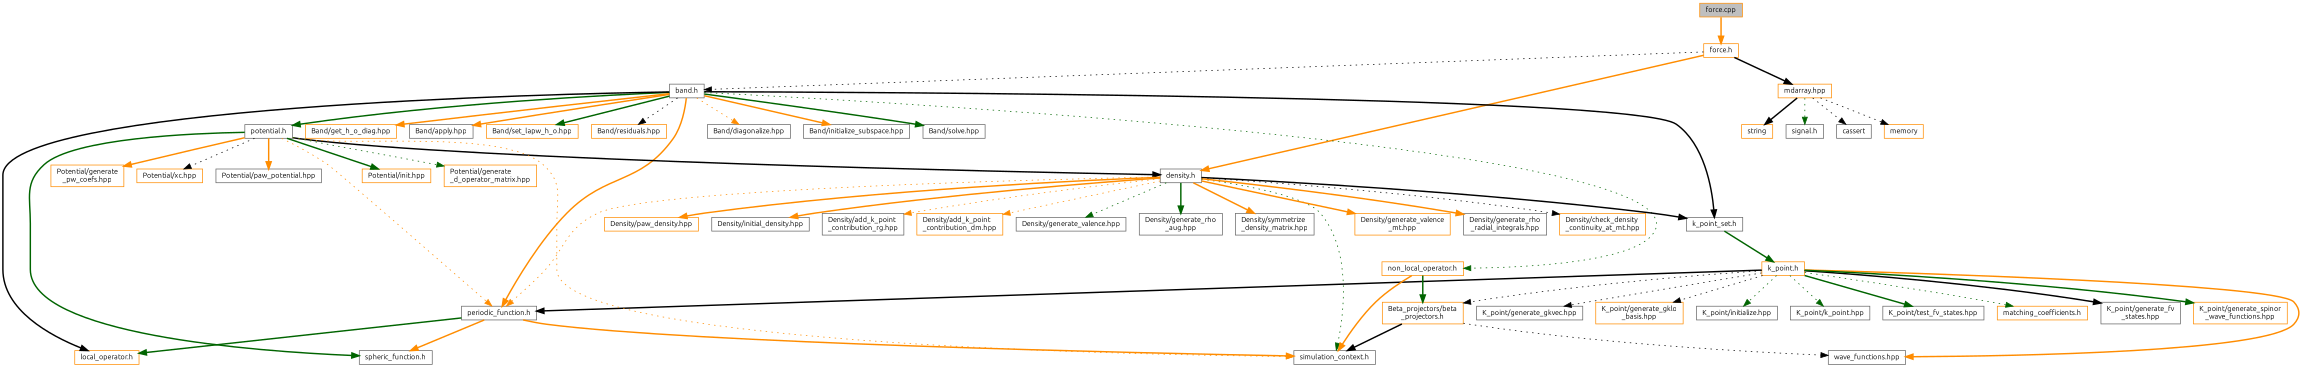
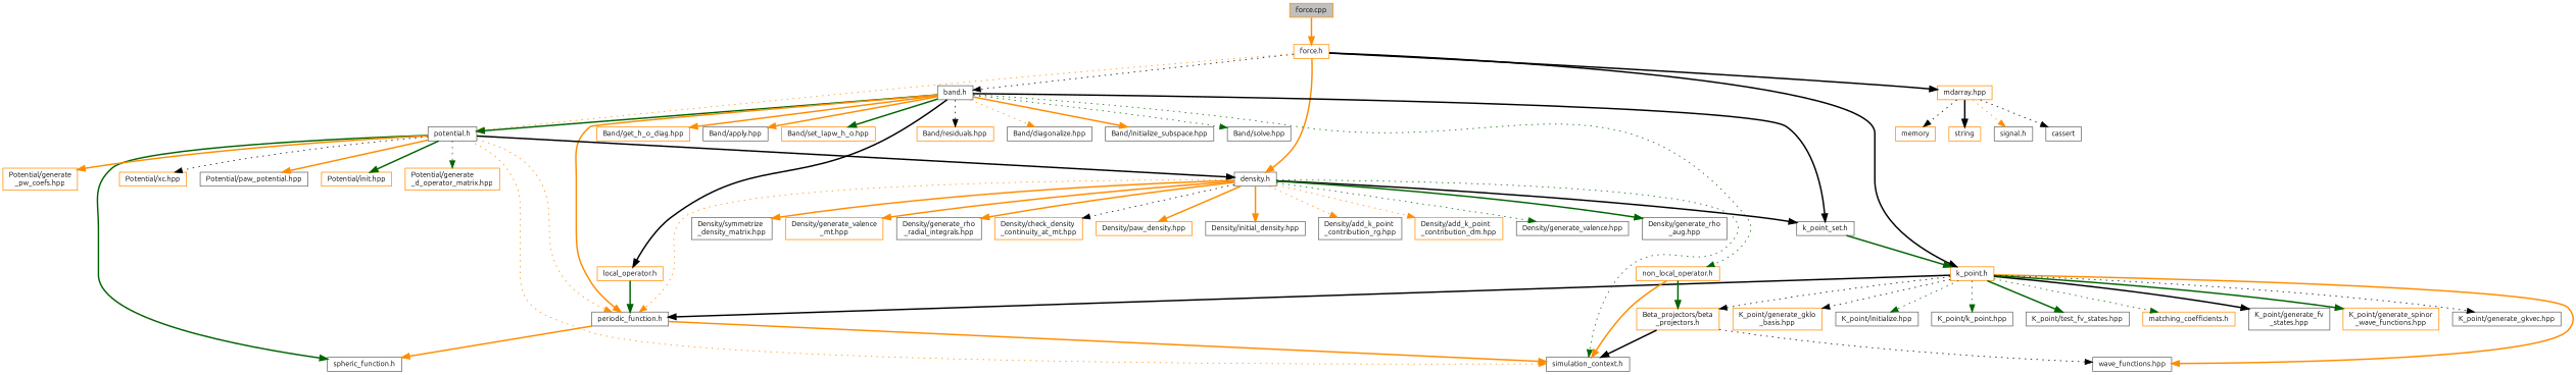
  digraph {
    fontname=Ubuntu
    node [color=gray40 fillcolor=white fontname=Ubuntu fontsize=10 shape=record style=filled]
    edge [color=darkorange fontname=Ubuntu fontsize=10 labelfontname=Helvetica labelfontsize=10 style=bold]
    n1 [color=darkorange fillcolor=grey75 fontcolor=black height=0.2 label="force.cpp" width=0.4]
    n2 [color=darkorange height=0.2 label="force.h" width=0.4]
    n3 [color=darkorange height=0.2 label="k_point.h" width=0.4]
    n4 [height=0.2 label="band.h" width=0.4]
    n5 [height=0.2 label="potential.h" width=0.4]
    n6 [height=0.2 label="density.h" width=0.4]
    n7 [color=darkorange height=0.2 label="mdarray.hpp" width=0.4]
    n8 [height=0.2 label="periodic_function.h" width=0.4]
    n9 [color=darkorange height=0.2 label="matching_coefficients.h" width=0.4]
    n10 [color=darkorange height=0.2 label="Beta_projectors/beta\l_projectors.h" width=0.4]
    n11 [height=0.2 label="wave_functions.hpp" width=0.4]
    n12 [height=0.2 label="K_point/generate_fv\l_states.hpp" width=0.4]
    n13 [color=darkorange height=0.2 label="K_point/generate_spinor\l_wave_functions.hpp" width=0.4]
    n14 [height=0.2 label="K_point/generate_gkvec.hpp" width=0.4]
    n15 [color=darkorange height=0.2 label="K_point/generate_gklo\l_basis.hpp" width=0.4]
    n16 [height=0.2 label="K_point/initialize.hpp" width=0.4]
    n17 [height=0.2 label="K_point/k_point.hpp" width=0.4]
    n18 [height=0.2 label="K_point/test_fv_states.hpp" width=0.4]
    n19 [height=0.2 label="k_point_set.h" width=0.4]
    n20 [color=darkorange height=0.2 label="local_operator.h" width=0.4]
    n21 [color=darkorange height=0.2 label="non_local_operator.h" width=0.4]
    n22 [color=darkorange height=0.2 label="Band/get_h_o_diag.hpp" width=0.4]
    n23 [height=0.2 label="Band/apply.hpp" width=0.4]
    n24 [color=darkorange height=0.2 label="Band/set_lapw_h_o.hpp" width=0.4]
    n25 [color=darkorange height=0.2 label="Band/residuals.hpp" width=0.4]
    n26 [height=0.2 label="Band/diagonalize.hpp" width=0.4]
    n27 [height=0.2 label="Band/initialize_subspace.hpp" width=0.4]
    n28 [height=0.2 label="Band/solve.hpp" width=0.4]
    n29 [height=0.2 label="simulation_context.h" width=0.4]
    n30 [height=0.2 label="spheric_function.h" width=0.4]
    n31 [color=darkorange height=0.2 label="Potential/init.hpp" width=0.4]
    n32 [color=darkorange height=0.2 label="Potential/generate\l_d_operator_matrix.hpp" width=0.4]
    n33 [color=darkorange height=0.2 label="Potential/generate\l_pw_coefs.hpp" width=0.4]
    n34 [color=darkorange height=0.2 label="Potential/xc.hpp" width=0.4]
    n35 [height=0.2 label="Potential/paw_potential.hpp" width=0.4]
    n36 [height=0.2 label="Density/initial_density.hpp" width=0.4]
    n37 [height=0.2 label="Density/add_k_point\l_contribution_rg.hpp" width=0.4]
    n38 [color=darkorange height=0.2 label="Density/add_k_point\l_contribution_dm.hpp" width=0.4]
    n39 [height=0.2 label="Density/generate_valence.hpp" width=0.4]
    n40 [height=0.2 label="Density/generate_rho\l_aug.hpp" width=0.4]
    n41 [height=0.2 label="Density/symmetrize\l_density_matrix.hpp" width=0.4]
    n42 [color=darkorange height=0.2 label="Density/generate_valence\l_mt.hpp" width=0.4]
    n43 [height=0.2 label="Density/generate_rho\l_radial_integrals.hpp" width=0.4]
    n44 [color=darkorange height=0.2 label="Density/check_density\l_continuity_at_mt.hpp" width=0.4]
    n45 [color=darkorange height=0.2 label="Density/paw_density.hpp" width=0.4]
    n46 [height=0.2 label="signal.h" width=0.4]
    n47 [height=0.2 label=cassert width=0.4]
    n48 [color=darkorange height=0.2 label=memory width=0.4]
    n49 [color=darkorange height=0.2 label=string width=0.4]
    n1 -> n2
+   n2 -> n3 [color=black]
    n2 -> n4 [color=black style=dotted]
+   n2 -> n5 [style=dotted]
    n2 -> n6
    n2 -> n7 [color=black]
    n3 -> n8 [color=black]
    n3 -> n9 [color=darkgreen style=dotted]
    n3 -> n10 [color=black style=dotted]
    n3 -> n11
    n3 -> n12 [color=black]
    n3 -> n13 [color=darkgreen]
    n3 -> n14 [color=black style=dotted]
    n3 -> n15 [color=black style=dotted]
    n3 -> n16 [color=darkgreen style=dotted]
    n3 -> n17 [color=darkgreen style=dotted]
    n3 -> n18 [color=darkgreen]
    n4 -> n5 [color=darkgreen]
    n4 -> n8
    n4 -> n19 [color=black]
    n4 -> n20 [color=black]
    n4 -> n21 [color=darkgreen style=dotted]
    n4 -> n22
    n4 -> n23
    n4 -> n24 [color=darkgreen]
    n4 -> n25 [color=black style=dotted]
    n4 -> n26 [style=dotted]
    n4 -> n27
-   n4 -> n28 [color=darkgreen]
+   n4 -> n28 [color=darkgreen style=dotted]
    n5 -> n6 [color=black]
    n5 -> n8 [style=dotted]
    n5 -> n29 [style=dotted]
    n5 -> n30 [color=darkgreen]
    n5 -> n31 [color=darkgreen]
    n5 -> n32 [color=darkgreen style=dotted]
    n5 -> n33
    n5 -> n34 [color=black style=dotted]
    n5 -> n35
    n6 -> n8 [style=dotted]
    n6 -> n19 [color=black]
    n6 -> n29 [color=darkgreen style=dotted]
    n6 -> n36
    n6 -> n37 [style=dotted]
    n6 -> n38 [style=dotted]
    n6 -> n39 [color=darkgreen style=dotted]
    n6 -> n40 [color=darkgreen]
    n6 -> n41
    n6 -> n42
    n6 -> n43
    n6 -> n44 [color=black style=dotted]
    n6 -> n45
-   n7 -> n46 [color=darkgreen style=dotted]
+   n7 -> n46 [style=dotted]
    n7 -> n47 [color=black style=dotted]
    n7 -> n48 [color=black style=dotted]
    n7 -> n49 [color=black]
    n8 -> n29
    n8 -> n30
    n10 -> n11 [color=black style=dotted]
    n10 -> n29 [color=black]
    n19 -> n3 [color=darkgreen]
-   n8 -> n20 [color=darkgreen]
+   n20 -> n8 [color=darkgreen]
    n21 -> n10 [color=darkgreen]
    n21 -> n29
  }
